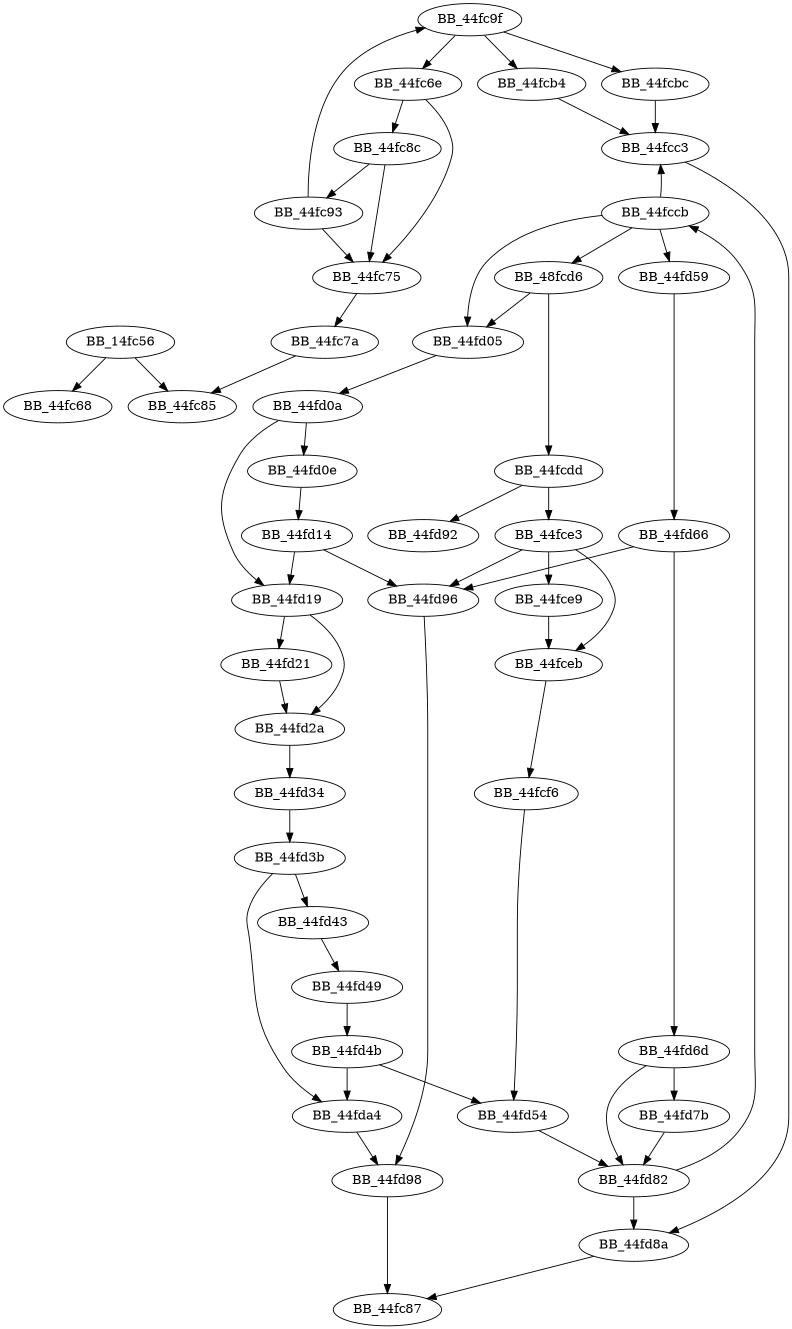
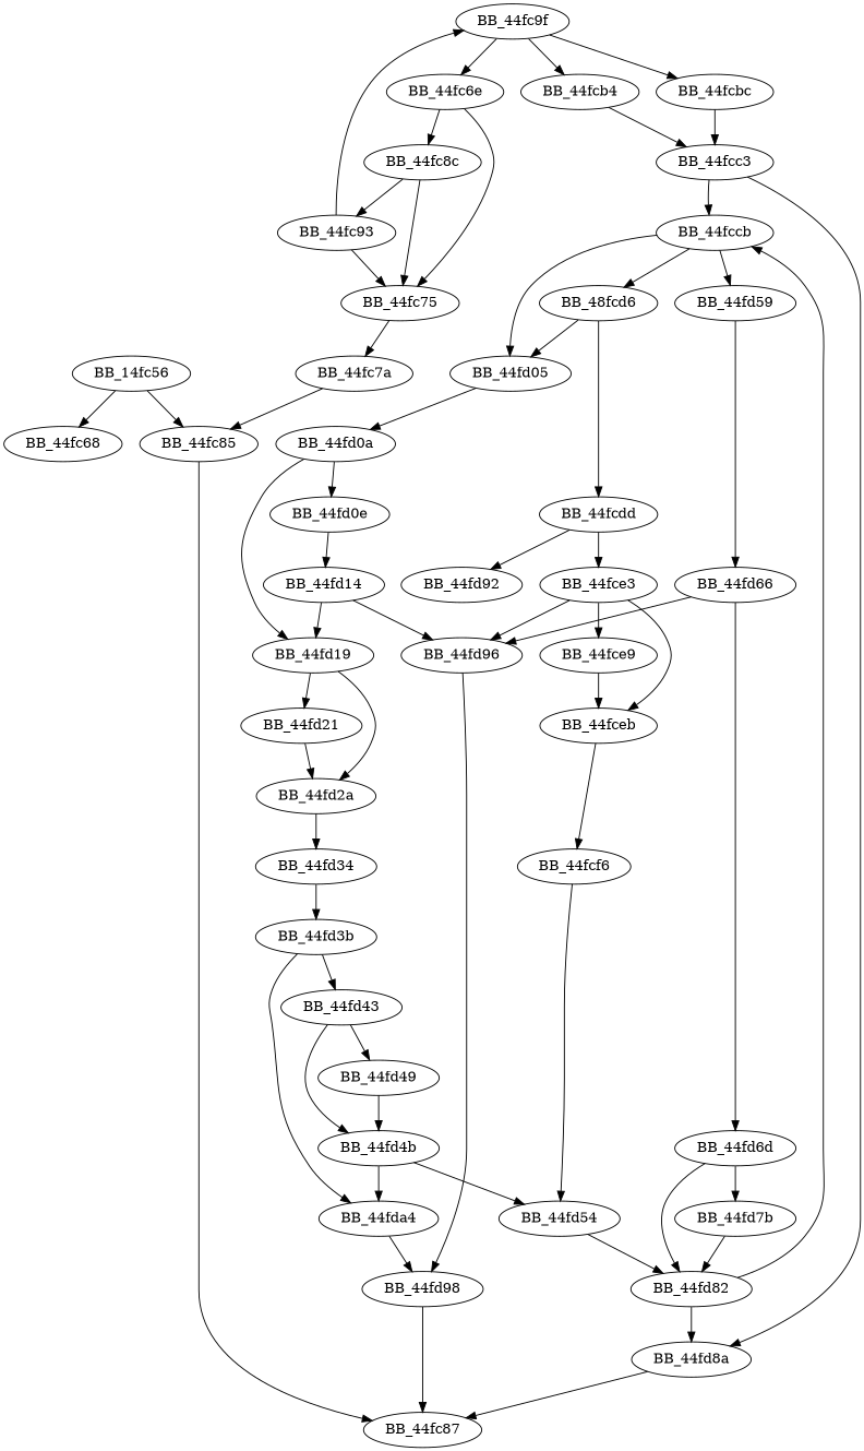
  digraph {
    n1 [label=BB_14fc56]
    BB_44fc68
    BB_44fc85
    BB_44fc87
    BB_44fc6e
    BB_44fc75
    BB_44fc8c
    BB_44fc7a
    BB_44fc93
    BB_44fc9f
    BB_44fcb4
    BB_44fcbc
    BB_44fcc3
    BB_44fccb
    BB_44fd8a
    n16 [label=BB_48fcd6]
    BB_44fd05
    BB_44fd59
    BB_44fcdd
    BB_44fd0a
    BB_44fce3
    BB_44fd92
    BB_44fd0e
    BB_44fd19
    BB_44fd66
    BB_44fce9
    BB_44fceb
    BB_44fd96
    BB_44fcf6
    BB_44fd98
    BB_44fd54
    BB_44fd82
    BB_44fd14
    BB_44fd21
    BB_44fd2a
    BB_44fd6d
    BB_44fd34
    BB_44fd3b
    BB_44fd43
    BB_44fda4
    BB_44fd49
    BB_44fd4b
    BB_44fd7b
    n1 -> BB_44fc68
    n1 -> BB_44fc85
+   BB_44fc85 -> BB_44fc87
    BB_44fc6e -> BB_44fc75
    BB_44fc6e -> BB_44fc8c
    BB_44fc75 -> BB_44fc7a
    BB_44fc8c -> BB_44fc75
    BB_44fc8c -> BB_44fc93
    BB_44fc7a -> BB_44fc85
    BB_44fc93 -> BB_44fc75
    BB_44fc93 -> BB_44fc9f
    BB_44fc9f -> BB_44fc6e
    BB_44fc9f -> BB_44fcb4
    BB_44fc9f -> BB_44fcbc
    BB_44fcb4 -> BB_44fcc3
    BB_44fcbc -> BB_44fcc3
-   BB_44fccb -> BB_44fcc3
+   BB_44fcc3 -> BB_44fccb
    BB_44fcc3 -> BB_44fd8a
    BB_44fccb -> n16
    BB_44fccb -> BB_44fd05
    BB_44fccb -> BB_44fd59
    BB_44fd8a -> BB_44fc87
    n16 -> BB_44fd05
    n16 -> BB_44fcdd
    BB_44fd05 -> BB_44fd0a
    BB_44fd59 -> BB_44fd66
    BB_44fcdd -> BB_44fce3
    BB_44fcdd -> BB_44fd92
    BB_44fd0a -> BB_44fd0e
    BB_44fd0a -> BB_44fd19
    BB_44fce3 -> BB_44fce9
    BB_44fce3 -> BB_44fceb
    BB_44fce3 -> BB_44fd96
    BB_44fd0e -> BB_44fd14
    BB_44fd19 -> BB_44fd21
    BB_44fd19 -> BB_44fd2a
    BB_44fd66 -> BB_44fd96
    BB_44fd66 -> BB_44fd6d
    BB_44fce9 -> BB_44fceb
    BB_44fceb -> BB_44fcf6
    BB_44fd96 -> BB_44fd98
    BB_44fcf6 -> BB_44fd54
    BB_44fd98 -> BB_44fc87
    BB_44fd54 -> BB_44fd82
    BB_44fd82 -> BB_44fccb
    BB_44fd82 -> BB_44fd8a
    BB_44fd14 -> BB_44fd19
    BB_44fd14 -> BB_44fd96
    BB_44fd21 -> BB_44fd2a
    BB_44fd2a -> BB_44fd34
    BB_44fd6d -> BB_44fd82
    BB_44fd6d -> BB_44fd7b
    BB_44fd34 -> BB_44fd3b
    BB_44fd3b -> BB_44fd43
    BB_44fd3b -> BB_44fda4
    BB_44fd43 -> BB_44fd49
+   BB_44fd43 -> BB_44fd4b
    BB_44fda4 -> BB_44fd98
    BB_44fd49 -> BB_44fd4b
    BB_44fd4b -> BB_44fd54
    BB_44fd4b -> BB_44fda4
    BB_44fd7b -> BB_44fd82
  }
